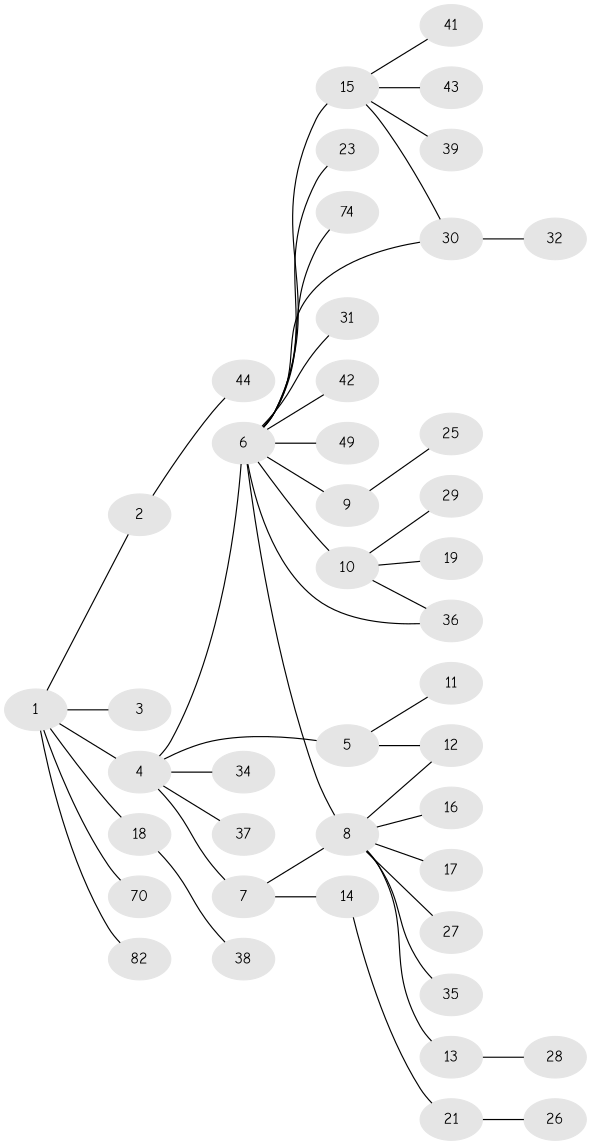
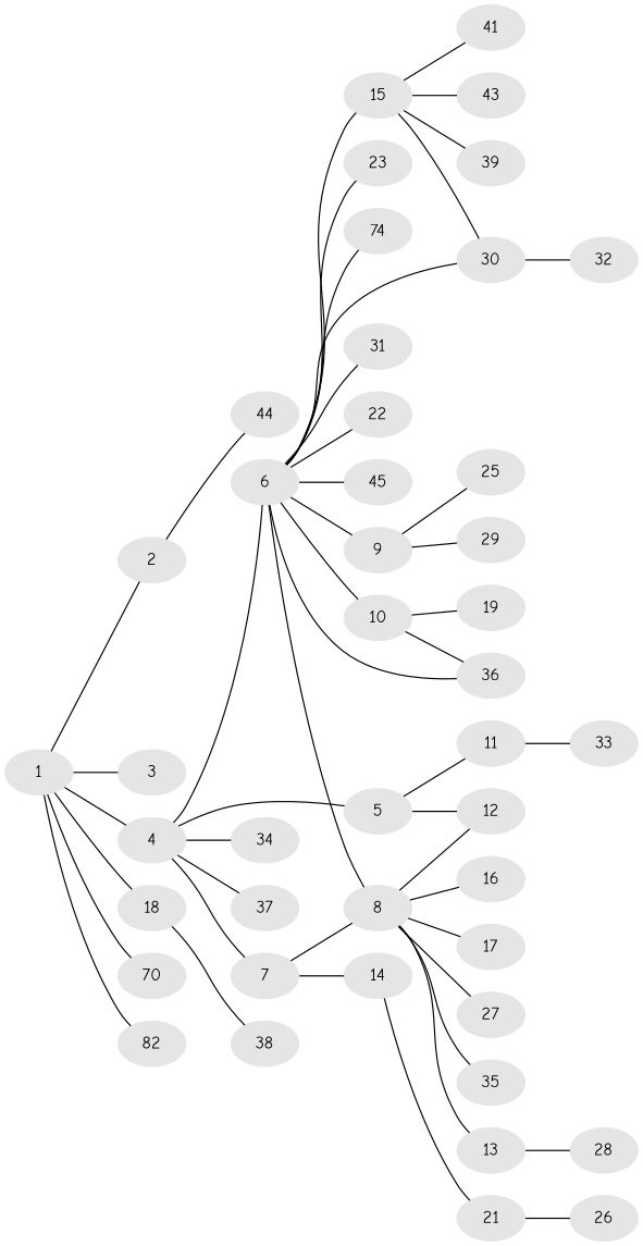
  graph {
    fontname="Comic Neue"
    rankdir=LR
    node [color=gray90 fontname="Comic Neue" style=filled]
    edge [fontname="Comic Neue" weight=1.0]
    1
    2
    3
    4
    18
    n6 [label=70]
    n7 [label=82]
    44
    5
    6
    7
    34
    37
    38
    11
    12
    8
    9
    10
    15
    23
    n22 [label=74]
    30
    31
    36
-   42
-   45 [label=49]
+   42 [label=22]
+   45
    14
+   33
    13
    16
    17
    27
    35
    25
    19
    29
    39
    41
    43
    32
    21
    28
    26
    1 -- 2
    1 -- 3 [weight=12.0]
    1 -- 4
    1 -- 18
    1 -- n6
    1 -- n7
    2 -- 44
    4 -- 5
    4 -- 6
    4 -- 7
    4 -- 34
    4 -- 37
    18 -- 38
    5 -- 11
    5 -- 12 [weight=3.0]
    6 -- 8
    6 -- 9
    6 -- 10
    6 -- 15
    6 -- 23
    6 -- n22
    6 -- 30
    6 -- 31
    6 -- 36
    6 -- 42
    6 -- 45
    7 -- 8
    7 -- 14 [weight=3.0]
+   11 -- 33 [weight=2.0]
    8 -- 12 [weight=2.0]
    8 -- 13
    8 -- 16
    8 -- 17
    8 -- 27
    8 -- 35
    9 -- 25
    10 -- 36
    10 -- 19
-   10 -- 29
+   9 -- 29
    15 -- 30
    15 -- 39
    15 -- 41
    15 -- 43
    30 -- 32 [weight=2.0]
    14 -- 21
    13 -- 28 [weight=3.0]
    21 -- 26
  }
